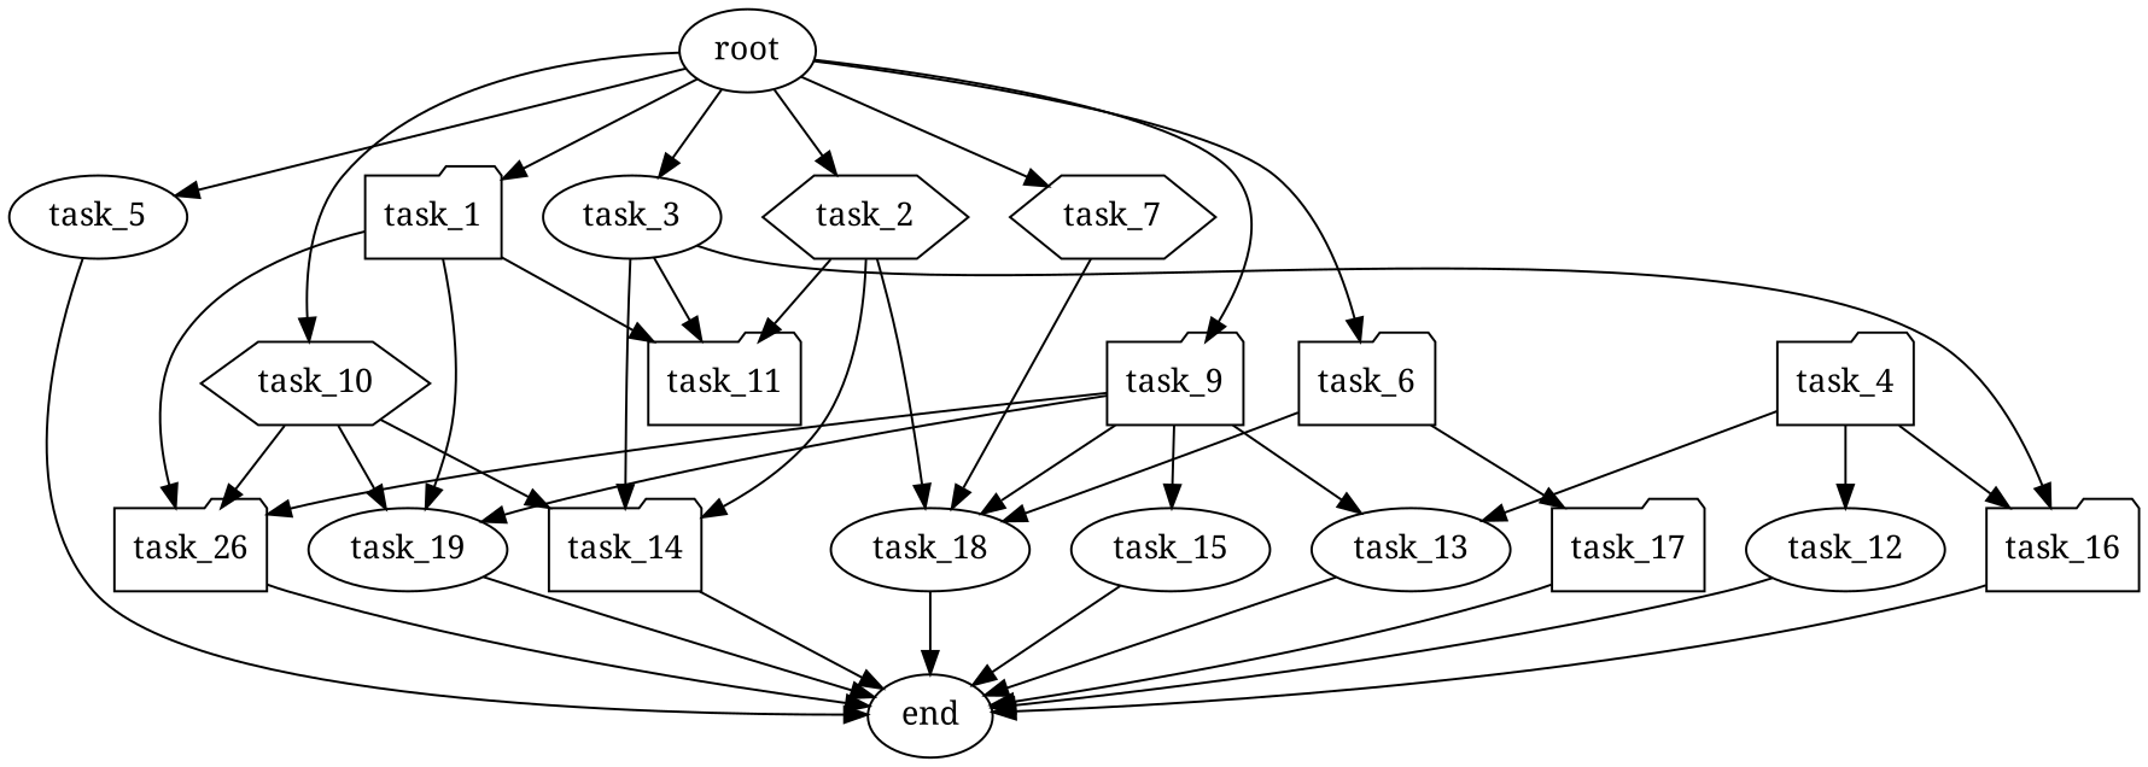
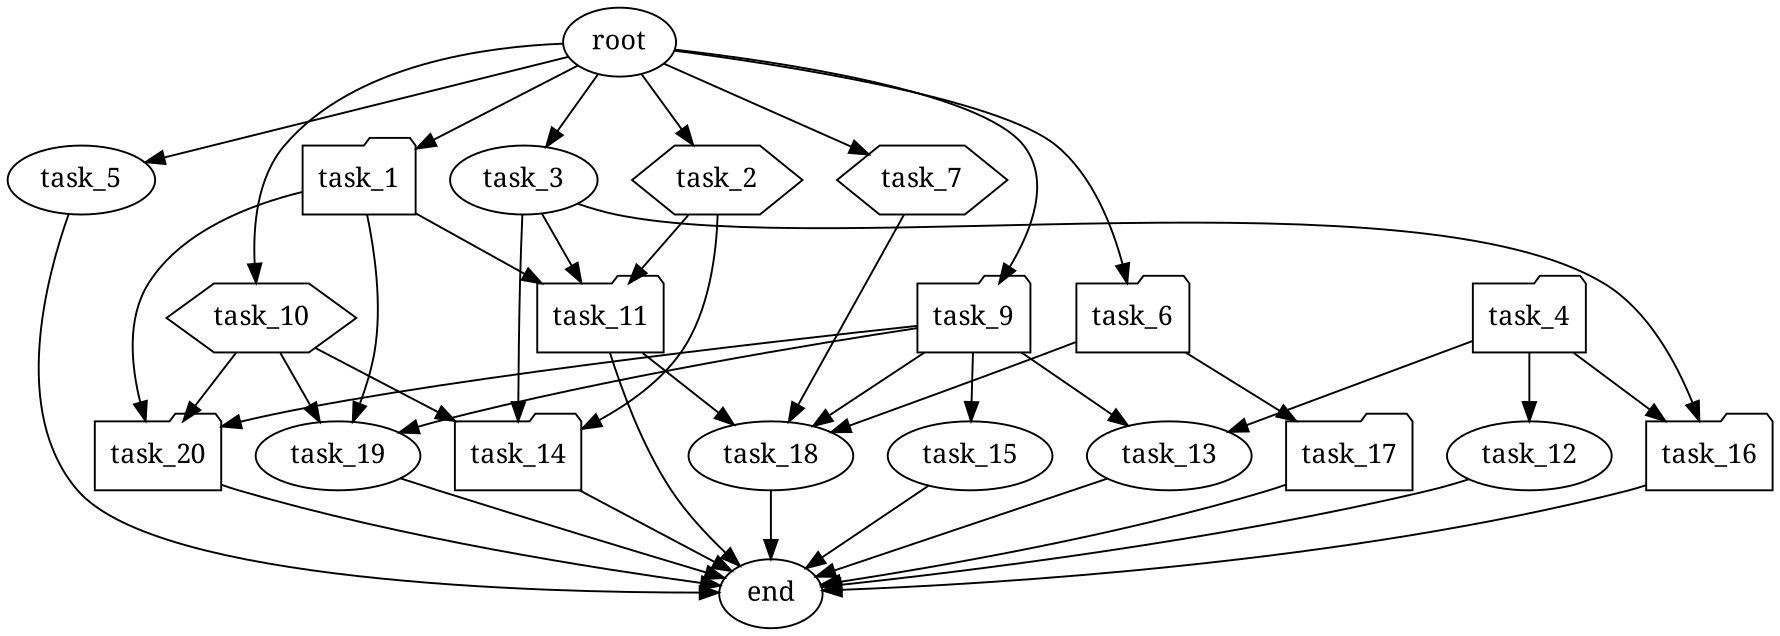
  digraph {
    fontname="Noto Serif"
    node [fontname="Noto Serif" shape=ellipse]
    edge [fontname="Noto Serif"]
    root
    task_1 [shape=folder]
    task_2 [shape=hexagon]
    task_3
    task_5
    task_6 [shape=folder]
    task_7 [shape=hexagon]
    task_9 [shape=folder]
    task_10 [shape=hexagon]
    task_11 [shape=folder]
    task_19
-   task_20 [shape=folder label=task_26]
+   task_20 [shape=folder]
    task_14 [shape=folder]
    task_18
    task_16 [shape=folder]
    task_4 [shape=folder]
    task_12
    task_13
    end
    task_17 [shape=folder]
    task_15
    root -> task_1
    root -> task_2
    root -> task_3
    root -> task_5
    root -> task_6
    root -> task_7
    root -> task_9
    root -> task_10
    task_1 -> task_11
    task_1 -> task_19
    task_1 -> task_20
    task_2 -> task_11
    task_2 -> task_14
-   task_2 -> task_18
+   task_11 -> task_18
    task_3 -> task_11
    task_3 -> task_14
    task_3 -> task_16
    task_5 -> end
    task_6 -> task_18
    task_6 -> task_17
    task_7 -> task_18
    task_9 -> task_19
    task_9 -> task_20
    task_9 -> task_18
    task_9 -> task_13
    task_9 -> task_15
    task_10 -> task_19
    task_10 -> task_20
    task_10 -> task_14
+   task_11 -> end
    task_19 -> end
    task_20 -> end
    task_14 -> end
    task_18 -> end
    task_16 -> end
    task_4 -> task_16
    task_4 -> task_12
    task_4 -> task_13
    task_12 -> end
    task_13 -> end
    task_17 -> end
    task_15 -> end
  }
